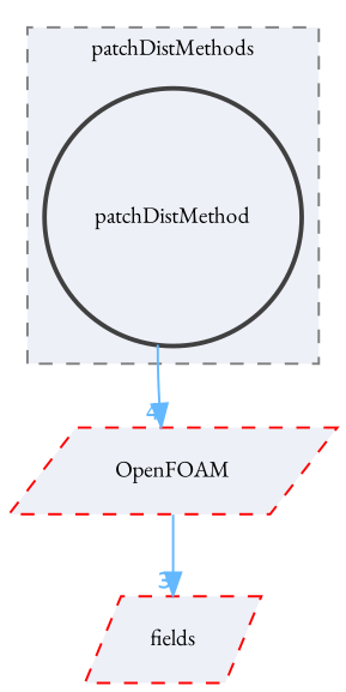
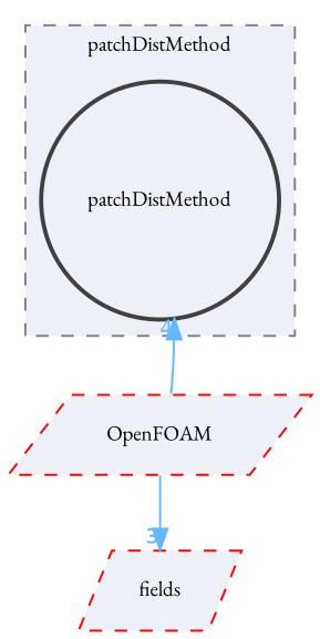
  digraph {
    compound=true
    fontname="EB Garamond"
    node [color=red fillcolor="#edf0f7" fontname="EB Garamond" fontsize=10 shape=parallelogram style="filled,dashed"]
    edge [color=steelblue1 fontcolor=steelblue1 fontname="EB Garamond" fontsize=10 labeldistance=1.5 labelfontname=Helvetica labelfontsize=10]
    n1 [color=grey25 height=0.2 label=patchDistMethod shape=circle style="filled,bold" width=0.4]
    n2 [height=0.2 label=OpenFOAM width=0.4]
    n3 [height=0.2 label=fields width=0.4]
    subgraph cluster_1 {
      bgcolor="#edf0f7"
      fontsize=10
-     label=patchDistMethods
+     label=patchDistMethod
      pencolor=grey50
      style="filled,dashed"
      n1
    }
-   n1 -> n2 [headlabel=4]
+   n2 -> n1 [headlabel=4]
    n2 -> n3 [headlabel=3]
  }
